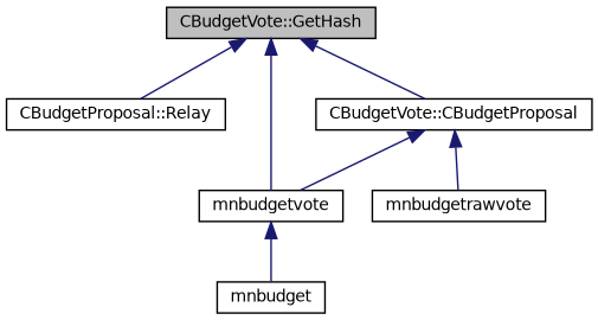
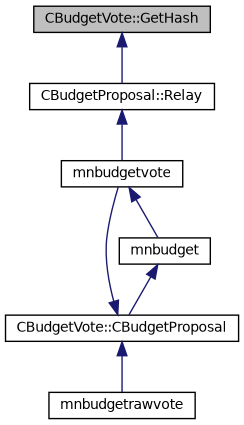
  digraph {
    rankdir=TB
    node [color=black fillcolor=white fontname=Helvetica fontsize=10 shape=record style=filled]
    edge [color=midnightblue dir=back fontname=Helvetica fontsize=10 labelfontname=Helvetica labelfontsize=10 style=solid]
    n1 [fillcolor=grey75 fontcolor=black height=0.2 label="CBudgetVote::GetHash" width=0.4]
    n2 [height=0.2 label="CBudgetProposal::Relay" width=0.4]
    n3 [height=0.2 label="CBudgetVote::CBudgetProposal" width=0.4]
    n4 [height=0.2 label=mnbudgetvote width=0.4]
    n5 [height=0.2 label=mnbudgetrawvote width=0.4]
    n6 [height=0.2 label=mnbudget width=0.4]
    n1 -> n2
-   n1 -> n3
-   n1 -> n4
+   n6 -> n3
+   n2 -> n4
    n3 -> n4
    n3 -> n5
    n4 -> n6
  }
